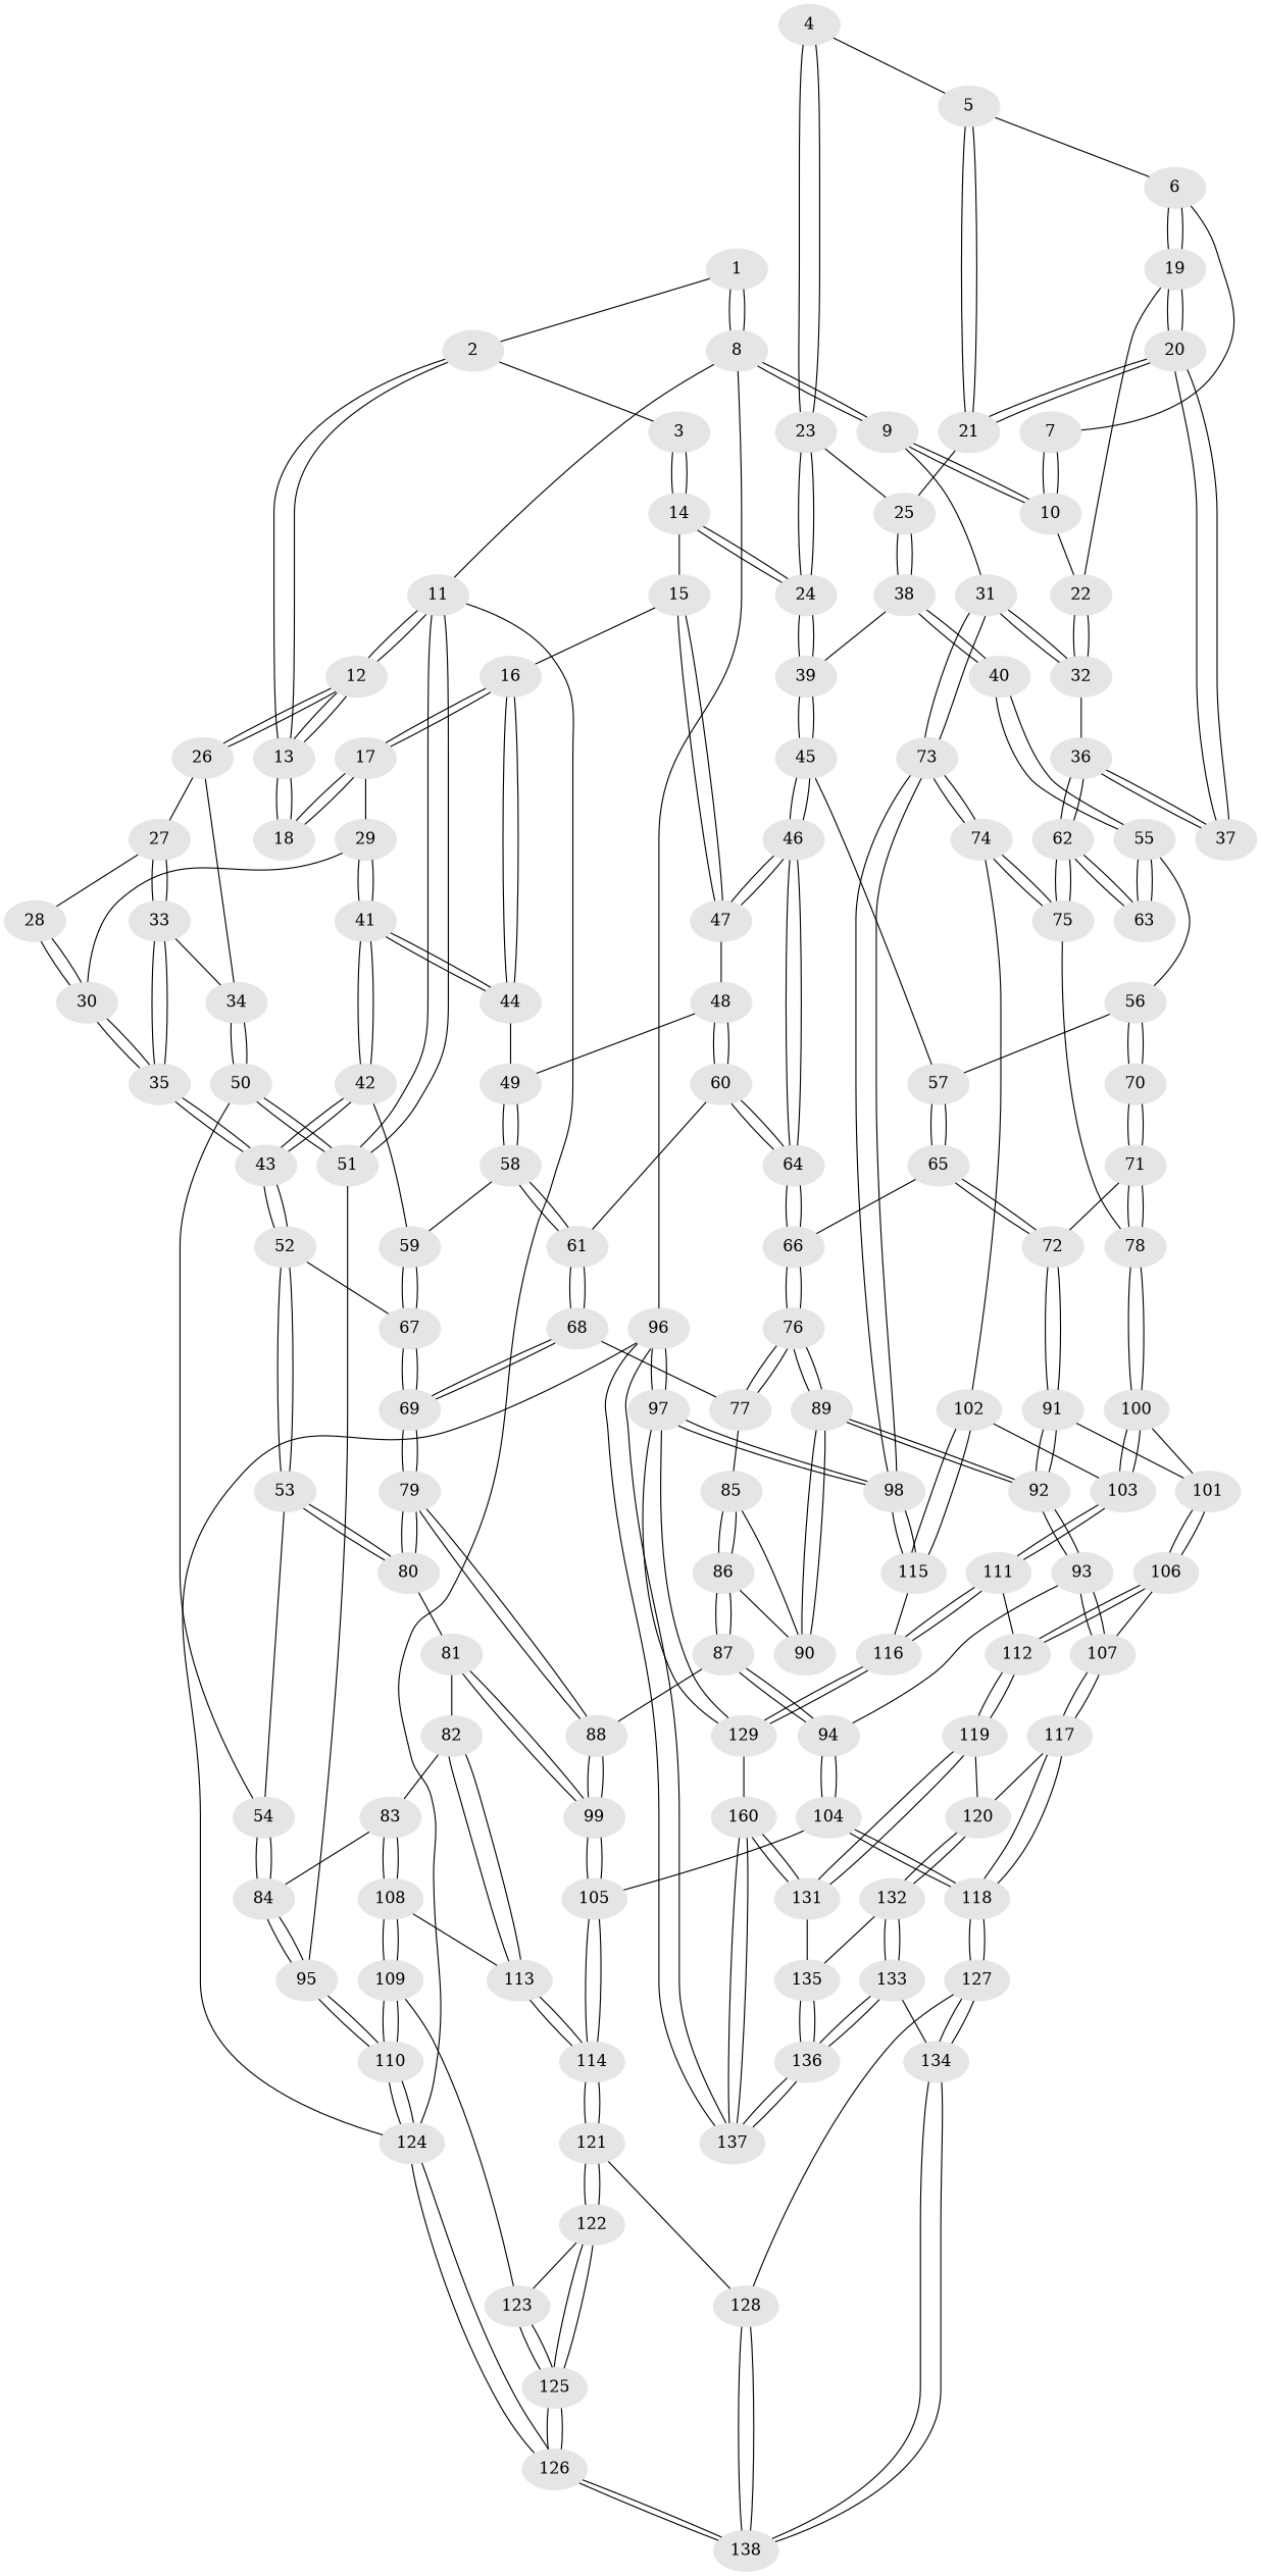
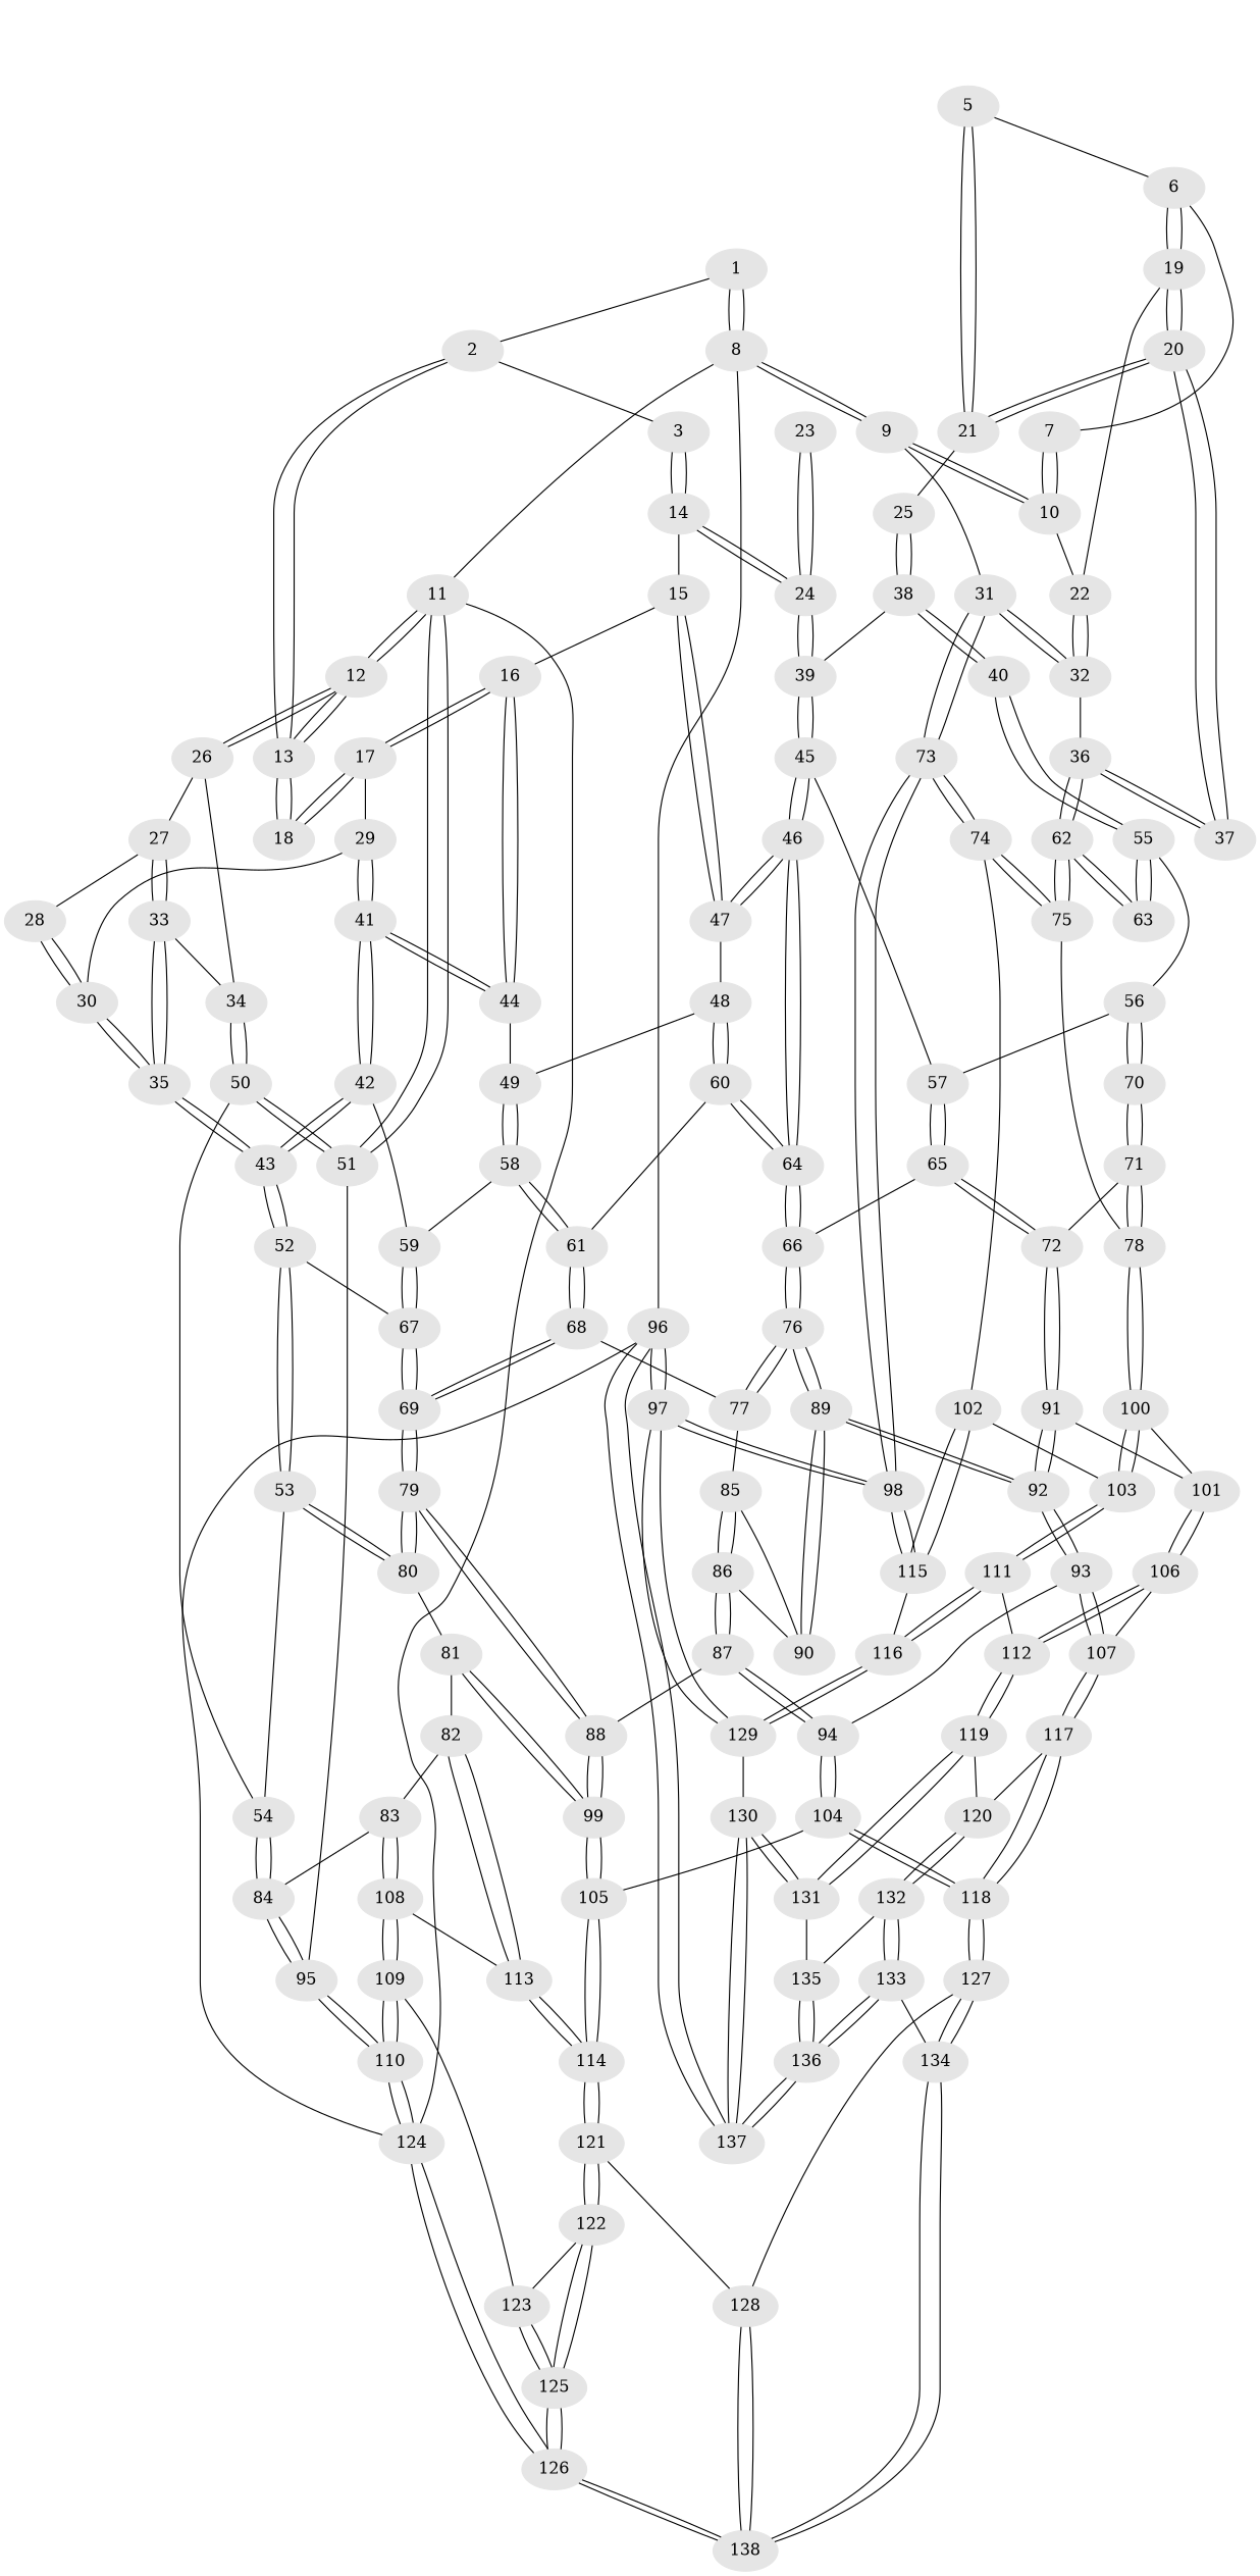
  graph {
    node [color=gray90 style=filled]
    1
    2
    8
    3
    13
    9
    11
    96
    14
    18
-   4
    5
    23
    15
    24
    6
    21
    25
    7
    19
    10
    22
    20
    31
    12
    51
    124
    97
    137
    32
    73
    26
    95
    126
    27
    34
    16
    47
    39
    17
    44
    48
    29
    49
    30
    41
    37
    38
    36
    45
    40
    28
    33
    50
    35
    42
    43
    74
    98
    62
    54
    52
    63
    75
    55
    46
    57
    56
    59
    67
    53
    58
    64
    65
    66
    60
    61
    84
    110
    80
    69
    81
    70
    71
    72
    68
    77
    78
    76
    91
    89
    79
    85
    88
    100
    92
    101
    102
    115
    103
    90
    86
    99
    82
    83
    113
    105
    108
    114
    109
    87
    94
    104
    93
    106
    107
    117
    118
    129
-   130 [label=160]
+   130
    116
    111
    112
    127
    121
    119
    120
    123
    125
    131
    122
    128
    132
    134
    135
    133
    138
    136
    1 -- 2
    1 -- 8
    1 -- 8
    2 -- 3
    2 -- 13
    2 -- 13
    8 -- 9
    8 -- 9
    8 -- 11
    8 -- 96
    3 -- 14
    3 -- 14
    13 -- 18
    13 -- 18
    9 -- 10
    9 -- 10
    9 -- 31
    11 -- 12
    11 -- 12
    11 -- 51
    11 -- 51
    11 -- 124
    96 -- 124
    96 -- 97
    96 -- 97
    96 -- 137
    96 -- 137
    14 -- 15
    14 -- 24
    14 -- 24
-   4 -- 5
-   4 -- 23
-   4 -- 23
    5 -- 6
    5 -- 21
    5 -- 21
    23 -- 24
    23 -- 24
-   23 -- 25
    15 -- 16
    15 -- 47
    15 -- 47
    24 -- 39
    24 -- 39
    6 -- 7
    6 -- 19
    6 -- 19
    21 -- 25
    25 -- 38
    25 -- 38
    7 -- 10
    7 -- 10
    19 -- 22
    19 -- 20
    19 -- 20
    10 -- 22
    22 -- 32
    22 -- 32
    20 -- 21
    20 -- 21
    20 -- 37
    20 -- 37
    31 -- 32
    31 -- 32
    31 -- 73
    31 -- 73
    12 -- 13
    12 -- 13
    12 -- 26
    12 -- 26
    51 -- 95
    124 -- 126
    124 -- 126
    97 -- 98
    97 -- 98
    97 -- 129
    97 -- 129
    32 -- 36
    73 -- 74
    73 -- 74
    73 -- 98
    73 -- 98
    26 -- 27
    26 -- 34
    95 -- 110
    95 -- 110
    126 -- 138
    126 -- 138
    27 -- 28
    27 -- 33
    27 -- 33
    34 -- 50
    34 -- 50
    16 -- 17
    16 -- 17
    16 -- 44
    16 -- 44
    47 -- 48
    39 -- 45
    39 -- 45
    17 -- 18
    17 -- 18
    17 -- 29
    44 -- 49
    48 -- 49
    48 -- 60
    48 -- 60
    29 -- 30
    29 -- 41
    29 -- 41
    49 -- 58
    49 -- 58
    30 -- 35
    30 -- 35
    41 -- 44
    41 -- 44
    41 -- 42
    41 -- 42
    38 -- 39
    38 -- 40
    38 -- 40
    36 -- 37
    36 -- 37
    36 -- 62
    36 -- 62
    45 -- 46
    45 -- 46
    45 -- 57
    40 -- 55
    40 -- 55
    28 -- 30
    28 -- 30
    33 -- 34
    33 -- 35
    33 -- 35
    50 -- 51
    50 -- 51
    50 -- 54
    35 -- 43
    35 -- 43
    42 -- 43
    42 -- 43
    42 -- 59
    43 -- 52
    43 -- 52
    74 -- 75
    74 -- 75
    74 -- 102
    98 -- 115
    98 -- 115
    62 -- 63
    62 -- 63
    62 -- 75
    62 -- 75
    54 -- 84
    54 -- 84
    52 -- 67
    52 -- 53
    52 -- 53
    75 -- 78
    55 -- 63
    55 -- 63
    55 -- 56
    46 -- 47
    46 -- 47
    46 -- 64
    46 -- 64
    57 -- 65
    57 -- 65
    56 -- 57
    56 -- 70
    56 -- 70
    59 -- 67
    59 -- 67
    67 -- 69
    67 -- 69
    53 -- 54
    53 -- 80
    53 -- 80
    58 -- 59
    58 -- 61
    58 -- 61
    64 -- 66
    64 -- 66
    65 -- 66
    65 -- 72
    65 -- 72
    66 -- 76
    66 -- 76
    60 -- 64
    60 -- 64
    60 -- 61
    61 -- 68
    61 -- 68
    84 -- 95
    84 -- 95
    110 -- 124
    110 -- 124
    80 -- 81
    69 -- 79
    69 -- 79
    81 -- 99
    81 -- 99
    81 -- 82
    70 -- 71
    70 -- 71
    71 -- 72
    71 -- 78
    71 -- 78
    72 -- 91
    72 -- 91
    68 -- 69
    68 -- 69
    68 -- 77
    77 -- 85
    78 -- 100
    78 -- 100
    76 -- 77
    76 -- 77
    76 -- 89
    76 -- 89
    91 -- 92
    91 -- 92
    91 -- 101
    89 -- 92
    89 -- 92
    89 -- 90
    89 -- 90
    79 -- 80
    79 -- 80
    79 -- 88
    79 -- 88
    85 -- 90
    85 -- 86
    85 -- 86
    88 -- 99
    88 -- 99
    100 -- 101
    100 -- 103
    100 -- 103
    92 -- 93
    92 -- 93
    101 -- 106
    101 -- 106
    102 -- 115
    102 -- 115
    102 -- 103
    115 -- 116
    103 -- 111
    103 -- 111
    86 -- 90
    86 -- 87
    86 -- 87
    99 -- 105
    99 -- 105
    82 -- 83
    82 -- 113
    82 -- 113
    83 -- 84
    83 -- 108
    83 -- 108
    113 -- 114
    113 -- 114
    105 -- 114
    105 -- 114
    108 -- 113
    108 -- 109
    108 -- 109
    114 -- 121
    114 -- 121
    109 -- 110
    109 -- 110
    109 -- 123
    87 -- 88
    87 -- 94
    87 -- 94
    94 -- 104
    94 -- 104
    104 -- 105
    104 -- 118
    104 -- 118
    93 -- 94
    93 -- 107
    93 -- 107
    106 -- 107
    106 -- 112
    106 -- 112
    107 -- 117
    107 -- 117
    117 -- 118
    117 -- 118
    117 -- 120
    118 -- 127
    118 -- 127
    129 -- 130
    130 -- 137
    130 -- 137
    130 -- 131
    130 -- 131
    116 -- 129
    116 -- 129
    111 -- 116
    111 -- 116
    111 -- 112
    112 -- 119
    112 -- 119
    127 -- 128
    127 -- 134
    127 -- 134
    121 -- 122
    121 -- 122
    121 -- 128
    119 -- 120
    119 -- 131
    119 -- 131
    120 -- 132
    120 -- 132
    123 -- 125
    123 -- 125
    125 -- 126
    125 -- 126
    131 -- 135
    122 -- 123
    122 -- 125
    122 -- 125
    128 -- 138
    128 -- 138
    132 -- 135
    132 -- 133
    132 -- 133
    134 -- 138
    134 -- 138
    135 -- 136
    135 -- 136
    133 -- 134
    133 -- 136
    133 -- 136
    136 -- 137
    136 -- 137
  }
